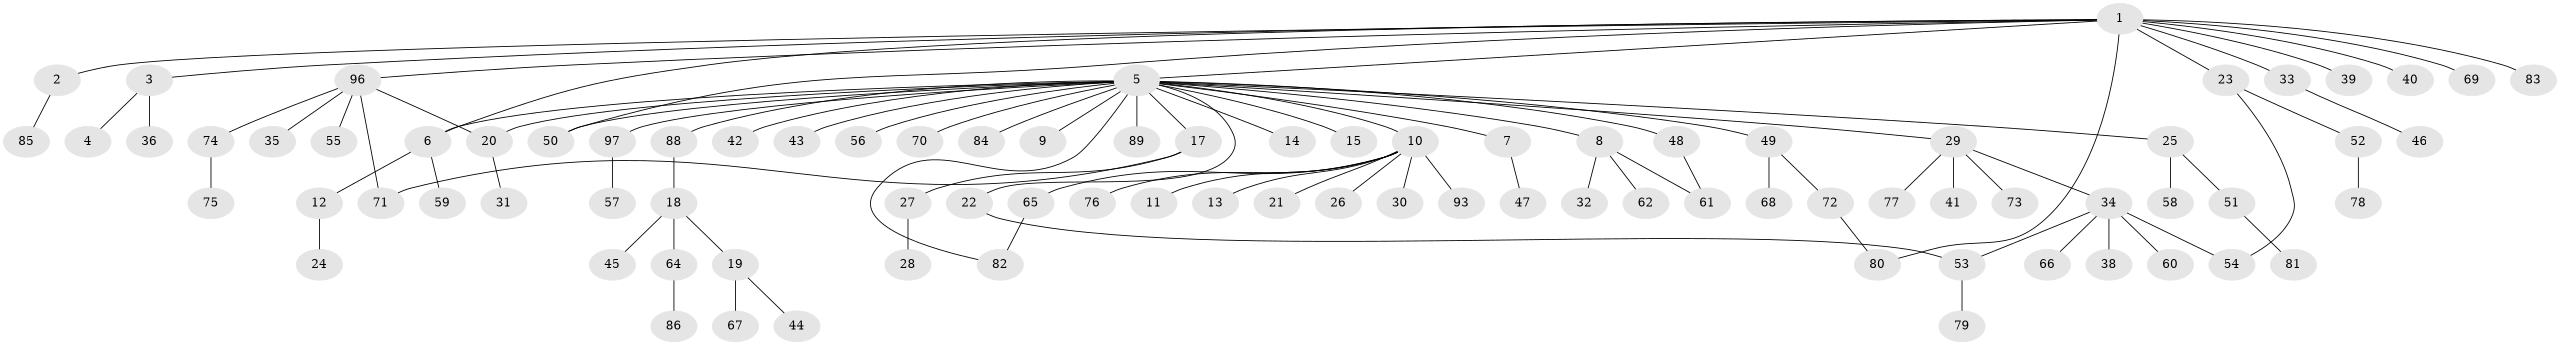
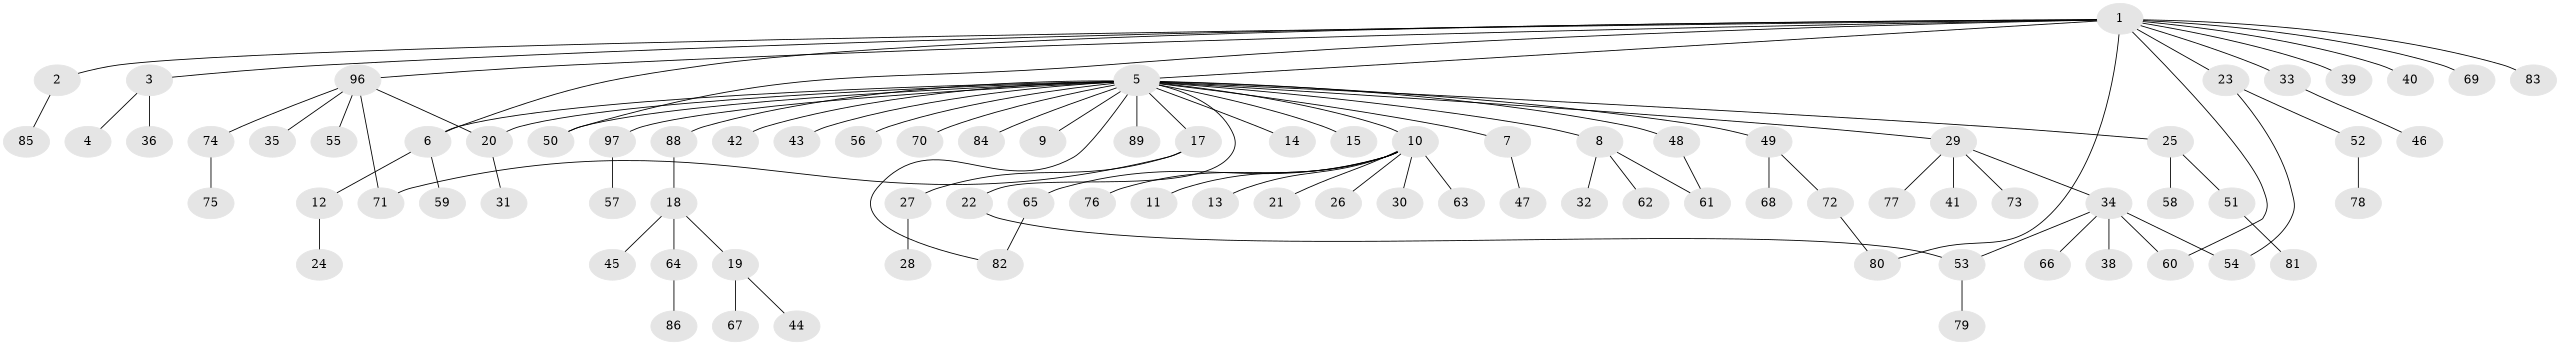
  graph {
    node [color=gray90 style=filled]
    1
    2
    3
    5
    6
    n6 [label=96]
    23
    33
    39
    40
    50
    60
    69
    80
    83
    85
    4
    36
    7
    8
    9
    10
    14
    15
    17
    20
    22
    25
    29
    n30 [label=97]
    42
    43
    48
    49
    56
    70
    82
    84
    88
    89
    12
    59
    35
    55
    71
    74
    52
    54
    46
    47
    32
    61
    62
    11
    13
    21
    26
    30
-   63 [label=93]
+   63
    65
    76
    27
    18
    19
    45
    64
    31
    53
    51
    58
    34
    41
    73
    77
    57
    68
    72
    24
    75
    28
    44
    67
    86
    79
    78
    81
    38
    66
    1 -- 2
    1 -- 3
    1 -- 5
    1 -- 6
    1 -- n6
    1 -- 23
    1 -- 33
    1 -- 39
    1 -- 40
    1 -- 50
+   1 -- 60
    1 -- 69
    1 -- 80
    1 -- 83
    2 -- 85
    3 -- 4
    3 -- 36
    5 -- 6
    5 -- 50
    5 -- 7
    5 -- 8
    5 -- 9
    5 -- 10
    5 -- 14
    5 -- 15
    5 -- 17
    5 -- 20
    5 -- 22
    5 -- 25
    5 -- 29
    5 -- n30
    5 -- 42
    5 -- 43
    5 -- 48
    5 -- 49
    5 -- 56
    5 -- 70
    5 -- 82
    5 -- 84
    5 -- 88
    5 -- 89
    6 -- 12
    6 -- 59
    n6 -- 20
    n6 -- 35
    n6 -- 55
    n6 -- 71
    n6 -- 74
    23 -- 52
    23 -- 54
    33 -- 46
    7 -- 47
    8 -- 32
    8 -- 61
    8 -- 62
    10 -- 11
    10 -- 13
    10 -- 21
    10 -- 26
    10 -- 30
    10 -- 63
    10 -- 65
    10 -- 76
    17 -- 71
    17 -- 27
    20 -- 31
    22 -- 53
    25 -- 51
    25 -- 58
    29 -- 34
    29 -- 41
    29 -- 73
    29 -- 77
    n30 -- 57
    48 -- 61
    49 -- 68
    49 -- 72
    88 -- 18
    12 -- 24
    74 -- 75
    52 -- 78
    65 -- 82
    27 -- 28
    18 -- 19
    18 -- 45
    18 -- 64
    19 -- 44
    19 -- 67
    64 -- 86
    53 -- 79
    51 -- 81
    34 -- 60
    34 -- 54
    34 -- 53
    34 -- 38
    34 -- 66
    72 -- 80
  }
